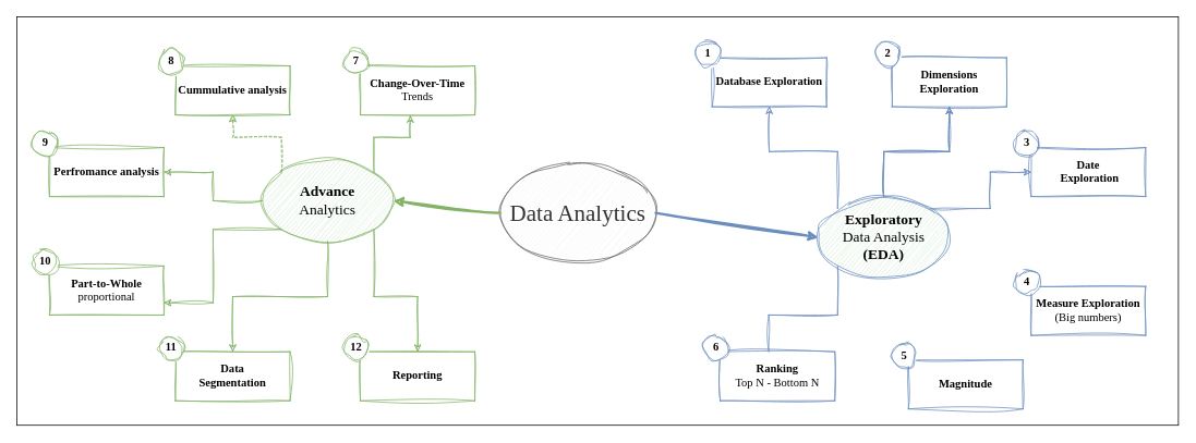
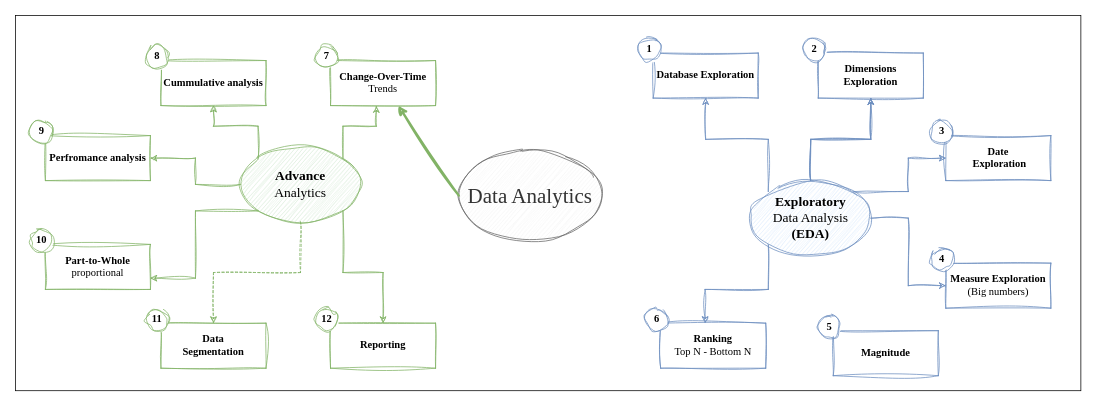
  <mxCell id="0" />
  <mxCell id="1" parent="0" />
  <mxCell id="2" value="" style="rounded=0;whiteSpace=wrap;html=1;fillColor=none;" vertex="1" parent="1"><mxGeometry x="20" y="20" width="1420" height="500" as="geometry" /></mxCell>
  <mxCell id="3" value="Data Analytics" style="ellipse;whiteSpace=wrap;html=1;sketch=1;jiggle=2;fillStyle=hachure;curveFitting=1;strokeColor=#666666;align=center;verticalAlign=middle;fontFamily=Comic Sans MS;fontSize=28;fontColor=#333333;fillColor=#f5f5f5;" vertex="1" parent="1"><mxGeometry x="611" y="200" width="190" height="120" as="geometry" /></mxCell>
  <mxCell id="4" style="edgeStyle=orthogonalEdgeStyle;rounded=0;orthogonalLoop=1;jettySize=auto;html=1;exitX=0;exitY=0;exitDx=0;exitDy=0;shadow=0;sketch=1;curveFitting=1;jiggle=2;fillColor=#dae8fc;strokeColor=#6c8ebf;" edge="1" parent="1" source="9" target="16"><mxGeometry relative="1" as="geometry" /></mxCell>
  <mxCell id="5" style="edgeStyle=orthogonalEdgeStyle;rounded=0;orthogonalLoop=1;jettySize=auto;html=1;exitX=0.5;exitY=0;exitDx=0;exitDy=0;entryX=0.5;entryY=1;entryDx=0;entryDy=0;shadow=0;sketch=1;jiggle=2;curveFitting=1;strokeColor=#6c8ebf;align=center;verticalAlign=middle;fontFamily=Helvetica;fontSize=11;fontColor=default;labelBackgroundColor=default;endArrow=classic;fillColor=#dae8fc;" edge="1" parent="1" source="9" target="20"><mxGeometry relative="1" as="geometry" /></mxCell>
  <mxCell id="6" style="edgeStyle=orthogonalEdgeStyle;rounded=0;orthogonalLoop=1;jettySize=auto;html=1;exitX=1;exitY=0;exitDx=0;exitDy=0;entryX=0;entryY=0.5;entryDx=0;entryDy=0;shadow=0;sketch=1;jiggle=2;curveFitting=1;strokeColor=#6c8ebf;align=center;verticalAlign=middle;fontFamily=Helvetica;fontSize=11;fontColor=default;labelBackgroundColor=default;endArrow=classic;fillColor=#dae8fc;" edge="1" parent="1" source="9" target="24"><mxGeometry relative="1" as="geometry" /></mxCell>
+ <mxCell id="7" style="edgeStyle=orthogonalEdgeStyle;rounded=0;orthogonalLoop=1;jettySize=auto;html=1;exitX=1;exitY=0.5;exitDx=0;exitDy=0;entryX=0;entryY=0.5;entryDx=0;entryDy=0;shadow=0;sketch=1;jiggle=2;curveFitting=1;strokeColor=#6c8ebf;align=center;verticalAlign=middle;fontFamily=Helvetica;fontSize=11;fontColor=default;labelBackgroundColor=default;endArrow=classic;fillColor=#dae8fc;" edge="1" parent="1" source="9" target="26"><mxGeometry relative="1" as="geometry" /></mxCell>
  <mxCell id="8" value="" style="edgeStyle=orthogonalEdgeStyle;rounded=0;orthogonalLoop=1;jettySize=auto;html=1;shadow=0;sketch=1;jiggle=2;curveFitting=1;strokeColor=#6c8ebf;align=center;verticalAlign=middle;fontFamily=Helvetica;fontSize=11;fontColor=default;labelBackgroundColor=default;endArrow=classic;fillColor=#dae8fc;" edge="1" parent="1" source="9" target="20"><mxGeometry relative="1" as="geometry" /></mxCell>
- <mxCell id="9" value="&lt;b&gt;Exploratory&lt;/b&gt;&lt;br&gt;Data Analysis&lt;br&gt;&lt;b&gt;(EDA)&lt;/b&gt;" style="ellipse;whiteSpace=wrap;html=1;sketch=1;jiggle=2;fillStyle=hachure;curveFitting=1;strokeColor=#6c8ebf;align=center;verticalAlign=middle;fontFamily=Comic Sans MS;fontSize=18;fillColor=#d5e8d4;" vertex="1" parent="1"><mxGeometry x="1000" y="240" width="160" height="100" as="geometry" /></mxCell>
- <mxCell id="10" style="edgeStyle=orthogonalEdgeStyle;rounded=0;orthogonalLoop=1;jettySize=auto;html=1;exitX=0;exitY=0;exitDx=0;exitDy=0;entryX=0.5;entryY=1;entryDx=0;entryDy=0;sketch=1;jiggle=2;curveFitting=1;strokeColor=#82b366;align=center;verticalAlign=middle;fontFamily=Helvetica;fontSize=11;fontColor=default;labelBackgroundColor=default;endArrow=classic;fillColor=#d5e8d4;dashed=1;" edge="1" parent="1" source="15" target="30"><mxGeometry relative="1" as="geometry" /></mxCell>
+ <mxCell id="9" value="&lt;b&gt;Exploratory&lt;/b&gt;&lt;br&gt;Data Analysis&lt;br&gt;&lt;b&gt;(EDA)&lt;/b&gt;" style="ellipse;whiteSpace=wrap;html=1;sketch=1;jiggle=2;fillStyle=hachure;curveFitting=1;strokeColor=#6c8ebf;align=center;verticalAlign=middle;fontFamily=Comic Sans MS;fontSize=18;fillColor=#dae8fc;" vertex="1" parent="1"><mxGeometry x="1000" y="240" width="160" height="100" as="geometry" /></mxCell>
+ <mxCell id="10" style="edgeStyle=orthogonalEdgeStyle;rounded=0;orthogonalLoop=1;jettySize=auto;html=1;exitX=0;exitY=0;exitDx=0;exitDy=0;entryX=0.5;entryY=1;entryDx=0;entryDy=0;sketch=1;jiggle=2;curveFitting=1;strokeColor=#82b366;align=center;verticalAlign=middle;fontFamily=Helvetica;fontSize=11;fontColor=default;labelBackgroundColor=default;endArrow=classic;fillColor=#d5e8d4;" edge="1" parent="1" source="15" target="30"><mxGeometry relative="1" as="geometry" /></mxCell>
  <mxCell id="11" style="edgeStyle=orthogonalEdgeStyle;rounded=0;orthogonalLoop=1;jettySize=auto;html=1;exitX=0;exitY=0.5;exitDx=0;exitDy=0;entryX=1;entryY=0.5;entryDx=0;entryDy=0;sketch=1;jiggle=2;curveFitting=1;strokeColor=#82b366;align=center;verticalAlign=middle;fontFamily=Helvetica;fontSize=11;fontColor=default;labelBackgroundColor=default;endArrow=classic;fillColor=#d5e8d4;" edge="1" parent="1" source="15" target="34"><mxGeometry relative="1" as="geometry" /></mxCell>
  <mxCell id="12" style="edgeStyle=orthogonalEdgeStyle;rounded=0;orthogonalLoop=1;jettySize=auto;html=1;exitX=0;exitY=1;exitDx=0;exitDy=0;entryX=1;entryY=0.75;entryDx=0;entryDy=0;sketch=1;jiggle=2;curveFitting=1;strokeColor=#82b366;align=center;verticalAlign=middle;fontFamily=Helvetica;fontSize=11;fontColor=default;labelBackgroundColor=default;endArrow=classic;fillColor=#d5e8d4;" edge="1" parent="1" source="15" target="36"><mxGeometry relative="1" as="geometry" /></mxCell>
- <mxCell id="13" style="edgeStyle=orthogonalEdgeStyle;rounded=0;orthogonalLoop=1;jettySize=auto;html=1;exitX=0.5;exitY=1;exitDx=0;exitDy=0;entryX=0.5;entryY=0;entryDx=0;entryDy=0;sketch=1;jiggle=2;curveFitting=1;strokeColor=#82b366;align=center;verticalAlign=middle;fontFamily=Helvetica;fontSize=11;fontColor=default;labelBackgroundColor=default;endArrow=classic;fillColor=#d5e8d4;" edge="1" parent="1" source="15" target="38"><mxGeometry relative="1" as="geometry" /></mxCell>
+ <mxCell id="13" style="edgeStyle=orthogonalEdgeStyle;rounded=0;orthogonalLoop=1;jettySize=auto;html=1;exitX=0.5;exitY=1;exitDx=0;exitDy=0;entryX=0.5;entryY=0;entryDx=0;entryDy=0;sketch=1;jiggle=2;curveFitting=1;strokeColor=#82b366;align=center;verticalAlign=middle;fontFamily=Helvetica;fontSize=11;fontColor=default;labelBackgroundColor=default;endArrow=classic;fillColor=#d5e8d4;dashed=1;" edge="1" parent="1" source="15" target="38"><mxGeometry relative="1" as="geometry" /></mxCell>
  <mxCell id="14" style="edgeStyle=orthogonalEdgeStyle;rounded=0;orthogonalLoop=1;jettySize=auto;html=1;exitX=1;exitY=1;exitDx=0;exitDy=0;entryX=0.5;entryY=0;entryDx=0;entryDy=0;sketch=1;jiggle=2;curveFitting=1;strokeColor=#82b366;align=center;verticalAlign=middle;fontFamily=Helvetica;fontSize=11;fontColor=default;labelBackgroundColor=default;endArrow=classic;fillColor=#d5e8d4;" edge="1" parent="1" source="15" target="32"><mxGeometry relative="1" as="geometry" /></mxCell>
  <mxCell id="15" value="&lt;b&gt;Advance&lt;/b&gt;&lt;br&gt;Analytics" style="ellipse;whiteSpace=wrap;html=1;sketch=1;jiggle=2;fillStyle=hachure;curveFitting=1;strokeColor=#82b366;align=center;verticalAlign=middle;fontFamily=Comic Sans MS;fontSize=18;fillColor=#d5e8d4;" vertex="1" parent="1"><mxGeometry x="320" y="195" width="160" height="100" as="geometry" /></mxCell>
  <mxCell id="16" value="&lt;b&gt;Database Exploration&lt;/b&gt;" style="rounded=0;whiteSpace=wrap;html=1;fontFamily=Comic Sans MS;fillColor=none;strokeColor=#6c8ebf;sketch=1;curveFitting=1;jiggle=2;fontSize=14;" vertex="1" parent="1"><mxGeometry x="870" y="70" width="140" height="60" as="geometry" /></mxCell>
  <mxCell id="17" value="1" style="ellipse;whiteSpace=wrap;html=1;aspect=fixed;rounded=0;sketch=1;jiggle=2;curveFitting=1;strokeColor=#6c8ebf;align=center;verticalAlign=middle;fontFamily=Comic Sans MS;fontSize=14;fontColor=default;fillColor=default;fontStyle=1;fillStyle=auto;" vertex="1" parent="1"><mxGeometry x="850" y="50" width="30" height="30" as="geometry" /></mxCell>
  <mxCell id="18" value="&lt;b&gt;Ranking&lt;/b&gt;&lt;br&gt;Top N - Bottom N" style="rounded=0;whiteSpace=wrap;html=1;fontFamily=Comic Sans MS;fillColor=none;strokeColor=#6c8ebf;sketch=1;curveFitting=1;jiggle=2;fontSize=14;" vertex="1" parent="1"><mxGeometry x="880" y="430" width="140" height="60" as="geometry" /></mxCell>
  <mxCell id="19" value="6" style="ellipse;whiteSpace=wrap;html=1;aspect=fixed;rounded=0;sketch=1;jiggle=2;curveFitting=1;strokeColor=#6c8ebf;align=center;verticalAlign=middle;fontFamily=Comic Sans MS;fontSize=14;fontColor=default;fillColor=default;fontStyle=1;fillStyle=auto;" vertex="1" parent="1"><mxGeometry x="860" y="410" width="30" height="30" as="geometry" /></mxCell>
  <mxCell id="20" value="&lt;b&gt;Dimensions Exploration&lt;/b&gt;" style="rounded=0;whiteSpace=wrap;html=1;fontFamily=Comic Sans MS;fillColor=none;strokeColor=#6c8ebf;sketch=1;curveFitting=1;jiggle=2;fontSize=14;" vertex="1" parent="1"><mxGeometry x="1090" y="70" width="140" height="60" as="geometry" /></mxCell>
  <mxCell id="21" value="2" style="ellipse;whiteSpace=wrap;html=1;aspect=fixed;rounded=0;sketch=1;jiggle=2;curveFitting=1;strokeColor=#6c8ebf;align=center;verticalAlign=middle;fontFamily=Comic Sans MS;fontSize=14;fontColor=default;fillColor=default;fontStyle=1;fillStyle=auto;" vertex="1" parent="1"><mxGeometry x="1070" y="50" width="30" height="30" as="geometry" /></mxCell>
  <mxCell id="22" value="&lt;b&gt;Magnitude&lt;/b&gt;" style="rounded=0;whiteSpace=wrap;html=1;fontFamily=Comic Sans MS;fillColor=none;strokeColor=#6c8ebf;sketch=1;curveFitting=1;jiggle=2;fontSize=14;" vertex="1" parent="1"><mxGeometry x="1110" y="440" width="140" height="60" as="geometry" /></mxCell>
  <mxCell id="23" value="5" style="ellipse;whiteSpace=wrap;html=1;aspect=fixed;rounded=0;sketch=1;jiggle=2;curveFitting=1;strokeColor=#6c8ebf;align=center;verticalAlign=middle;fontFamily=Comic Sans MS;fontSize=14;fontColor=default;fillColor=default;fontStyle=1;fillStyle=auto;" vertex="1" parent="1"><mxGeometry x="1090" y="420" width="30" height="30" as="geometry" /></mxCell>
  <mxCell id="24" value="&lt;b&gt;Date&lt;/b&gt;&lt;div&gt;&lt;b&gt;&amp;nbsp;Exploration&lt;/b&gt;&lt;/div&gt;" style="rounded=0;whiteSpace=wrap;html=1;fontFamily=Comic Sans MS;fillColor=none;strokeColor=#6c8ebf;sketch=1;curveFitting=1;jiggle=2;fontSize=14;" vertex="1" parent="1"><mxGeometry x="1260" y="180" width="140" height="60" as="geometry" /></mxCell>
  <mxCell id="25" value="3" style="ellipse;whiteSpace=wrap;html=1;aspect=fixed;rounded=0;sketch=1;jiggle=2;curveFitting=1;strokeColor=#6c8ebf;align=center;verticalAlign=middle;fontFamily=Comic Sans MS;fontSize=14;fontColor=default;fillColor=default;fontStyle=1;fillStyle=auto;" vertex="1" parent="1"><mxGeometry x="1240" y="160" width="30" height="30" as="geometry" /></mxCell>
  <mxCell id="26" value="&lt;b&gt;Measure Exploration&lt;/b&gt;&lt;br&gt;(Big numbers)" style="rounded=0;whiteSpace=wrap;html=1;fontFamily=Comic Sans MS;fillColor=none;strokeColor=#6c8ebf;sketch=1;curveFitting=1;jiggle=2;fontSize=14;" vertex="1" parent="1"><mxGeometry x="1260" y="350" width="140" height="60" as="geometry" /></mxCell>
  <mxCell id="27" value="4" style="ellipse;whiteSpace=wrap;html=1;aspect=fixed;rounded=0;sketch=1;jiggle=2;curveFitting=1;strokeColor=#6c8ebf;align=center;verticalAlign=middle;fontFamily=Comic Sans MS;fontSize=14;fontColor=default;fillColor=default;fontStyle=1;fillStyle=auto;" vertex="1" parent="1"><mxGeometry x="1240" y="330" width="30" height="30" as="geometry" /></mxCell>
  <mxCell id="28" value="&lt;b&gt;Change-Over-Time&lt;/b&gt;&lt;br&gt;Trends" style="rounded=0;whiteSpace=wrap;html=1;fontFamily=Comic Sans MS;fillColor=none;strokeColor=#82b366;sketch=1;curveFitting=1;jiggle=2;fontSize=14;" vertex="1" parent="1"><mxGeometry x="440" y="80" width="140" height="60" as="geometry" /></mxCell>
  <mxCell id="29" value="7" style="ellipse;whiteSpace=wrap;html=1;aspect=fixed;rounded=0;sketch=1;jiggle=2;curveFitting=1;strokeColor=#82b366;align=center;verticalAlign=middle;fontFamily=Comic Sans MS;fontSize=14;fillColor=default;fontStyle=1;fillStyle=auto;" vertex="1" parent="1"><mxGeometry x="420" y="60" width="30" height="30" as="geometry" /></mxCell>
  <mxCell id="30" value="&lt;b&gt;Cummulative analysis&lt;/b&gt;" style="rounded=0;whiteSpace=wrap;html=1;fontFamily=Comic Sans MS;fillColor=none;strokeColor=#82b366;sketch=1;curveFitting=1;jiggle=2;fontSize=14;" vertex="1" parent="1"><mxGeometry x="214" y="80" width="140" height="60" as="geometry" /></mxCell>
  <mxCell id="31" value="8" style="ellipse;whiteSpace=wrap;html=1;aspect=fixed;rounded=0;sketch=1;jiggle=2;curveFitting=1;strokeColor=#82b366;align=center;verticalAlign=middle;fontFamily=Comic Sans MS;fontSize=14;fillColor=default;fontStyle=1;fillStyle=auto;" vertex="1" parent="1"><mxGeometry x="194" y="60" width="30" height="30" as="geometry" /></mxCell>
  <mxCell id="32" value="&lt;b&gt;Reporting&lt;/b&gt;" style="rounded=0;whiteSpace=wrap;html=1;fontFamily=Comic Sans MS;fillColor=none;strokeColor=#82b366;sketch=1;curveFitting=1;jiggle=2;fontSize=14;" vertex="1" parent="1"><mxGeometry x="440" y="430" width="140" height="60" as="geometry" /></mxCell>
  <mxCell id="33" value="12" style="ellipse;whiteSpace=wrap;html=1;aspect=fixed;rounded=0;sketch=1;jiggle=2;curveFitting=1;strokeColor=#82b366;align=center;verticalAlign=middle;fontFamily=Comic Sans MS;fontSize=14;fillColor=default;fontStyle=1;fillStyle=auto;" vertex="1" parent="1"><mxGeometry x="420" y="410" width="30" height="30" as="geometry" /></mxCell>
  <mxCell id="34" value="&lt;b&gt;Perfromance analysis&lt;/b&gt;" style="rounded=0;whiteSpace=wrap;html=1;fontFamily=Comic Sans MS;fillColor=none;strokeColor=#82b366;sketch=1;curveFitting=1;jiggle=2;fontSize=14;" vertex="1" parent="1"><mxGeometry x="60" y="180" width="140" height="60" as="geometry" /></mxCell>
  <mxCell id="35" value="9" style="ellipse;whiteSpace=wrap;html=1;aspect=fixed;rounded=0;sketch=1;jiggle=2;curveFitting=1;strokeColor=#82b366;align=center;verticalAlign=middle;fontFamily=Comic Sans MS;fontSize=14;fillColor=default;fontStyle=1;fillStyle=auto;" vertex="1" parent="1"><mxGeometry x="40" y="160" width="30" height="30" as="geometry" /></mxCell>
  <mxCell id="36" value="&lt;b&gt;Part-to-Whole&lt;/b&gt;&lt;br&gt;proportional" style="rounded=0;whiteSpace=wrap;html=1;fontFamily=Comic Sans MS;fillColor=none;strokeColor=#82b366;sketch=1;curveFitting=1;jiggle=2;fontSize=14;" vertex="1" parent="1"><mxGeometry x="60" y="325" width="140" height="60" as="geometry" /></mxCell>
  <mxCell id="37" value="10" style="ellipse;whiteSpace=wrap;html=1;aspect=fixed;rounded=0;sketch=1;jiggle=2;curveFitting=1;strokeColor=#82b366;align=center;verticalAlign=middle;fontFamily=Comic Sans MS;fontSize=14;fillColor=default;fontStyle=1;fillStyle=auto;" vertex="1" parent="1"><mxGeometry x="40" y="305" width="30" height="30" as="geometry" /></mxCell>
  <mxCell id="38" value="&lt;b&gt;Data &lt;br&gt;Segmentation&lt;/b&gt;" style="rounded=0;whiteSpace=wrap;html=1;fontFamily=Comic Sans MS;fillColor=none;strokeColor=#82b366;sketch=1;curveFitting=1;jiggle=2;fontSize=14;" vertex="1" parent="1"><mxGeometry x="214" y="430" width="140" height="60" as="geometry" /></mxCell>
  <mxCell id="39" value="11" style="ellipse;whiteSpace=wrap;html=1;aspect=fixed;rounded=0;sketch=1;jiggle=2;curveFitting=1;strokeColor=#82b366;align=center;verticalAlign=middle;fontFamily=Comic Sans MS;fontSize=14;fillColor=default;fontStyle=1;fillStyle=auto;" vertex="1" parent="1"><mxGeometry x="194" y="410" width="30" height="30" as="geometry" /></mxCell>
- <mxCell id="40" value="" style="endArrow=classic;html=1;rounded=0;exitX=1;exitY=0.5;exitDx=0;exitDy=0;entryX=0;entryY=0.5;entryDx=0;entryDy=0;sketch=1;jiggle=2;curveFitting=1;strokeColor=#6c8ebf;strokeWidth=3;align=center;verticalAlign=middle;fontFamily=Helvetica;fontSize=11;fontColor=default;labelBackgroundColor=default;fillColor=#dae8fc;" edge="1" parent="1" source="3" target="9"><mxGeometry width="50" height="50" relative="1" as="geometry"><mxPoint x="670" y="220" as="sourcePoint" /><mxPoint x="720" y="170" as="targetPoint" /></mxGeometry></mxCell>
- <mxCell id="41" value="" style="endArrow=classic;html=1;rounded=0;exitX=0;exitY=0.5;exitDx=0;exitDy=0;entryX=1;entryY=0.5;entryDx=0;entryDy=0;fillColor=#d5e8d4;strokeColor=#82b366;strokeWidth=3;sketch=1;curveFitting=1;jiggle=2;" edge="1" parent="1" source="3" target="15"><mxGeometry width="50" height="50" relative="1" as="geometry"><mxPoint x="520" y="238.46" as="sourcePoint" /><mxPoint x="650" y="238.46" as="targetPoint" /></mxGeometry></mxCell>
- <mxCell id="42" style="edgeStyle=orthogonalEdgeStyle;rounded=0;orthogonalLoop=1;jettySize=auto;html=1;exitX=0;exitY=1;exitDx=0;exitDy=0;entryX=0.423;entryY=-0.003;entryDx=0;entryDy=0;entryPerimeter=0;shadow=0;sketch=1;jiggle=2;curveFitting=1;strokeColor=#6c8ebf;align=center;verticalAlign=middle;fontFamily=Helvetica;fontSize=11;fontColor=default;labelBackgroundColor=default;endArrow=none;fillColor=#dae8fc;" edge="1" parent="1" source="9" target="18"><mxGeometry relative="1" as="geometry" /></mxCell>
+ <mxCell id="41" value="" style="endArrow=classic;html=1;rounded=0;exitX=0;exitY=0.5;exitDx=0;exitDy=0;fillColor=#d5e8d4;strokeColor=#82b366;strokeWidth=3;sketch=1;curveFitting=1;jiggle=2;" edge="1" parent="1" source="3" target="28"><mxGeometry width="50" height="50" relative="1" as="geometry"><mxPoint x="520" y="238.46" as="sourcePoint" /><mxPoint x="650" y="238.46" as="targetPoint" /></mxGeometry></mxCell>
+ <mxCell id="42" style="edgeStyle=orthogonalEdgeStyle;rounded=0;orthogonalLoop=1;jettySize=auto;html=1;exitX=0;exitY=1;exitDx=0;exitDy=0;entryX=0.423;entryY=-0.003;entryDx=0;entryDy=0;entryPerimeter=0;shadow=0;sketch=1;jiggle=2;curveFitting=1;strokeColor=#6c8ebf;align=center;verticalAlign=middle;fontFamily=Helvetica;fontSize=11;fontColor=default;labelBackgroundColor=default;endArrow=classic;fillColor=#dae8fc;" edge="1" parent="1" source="9" target="18"><mxGeometry relative="1" as="geometry" /></mxCell>
  <mxCell id="43" style="edgeStyle=orthogonalEdgeStyle;rounded=0;orthogonalLoop=1;jettySize=auto;html=1;exitX=1;exitY=0;exitDx=0;exitDy=0;entryX=0.436;entryY=1.01;entryDx=0;entryDy=0;entryPerimeter=0;sketch=1;curveFitting=1;jiggle=2;fillColor=#d5e8d4;strokeColor=#82b366;" edge="1" parent="1" source="15" target="28"><mxGeometry relative="1" as="geometry" /></mxCell>
